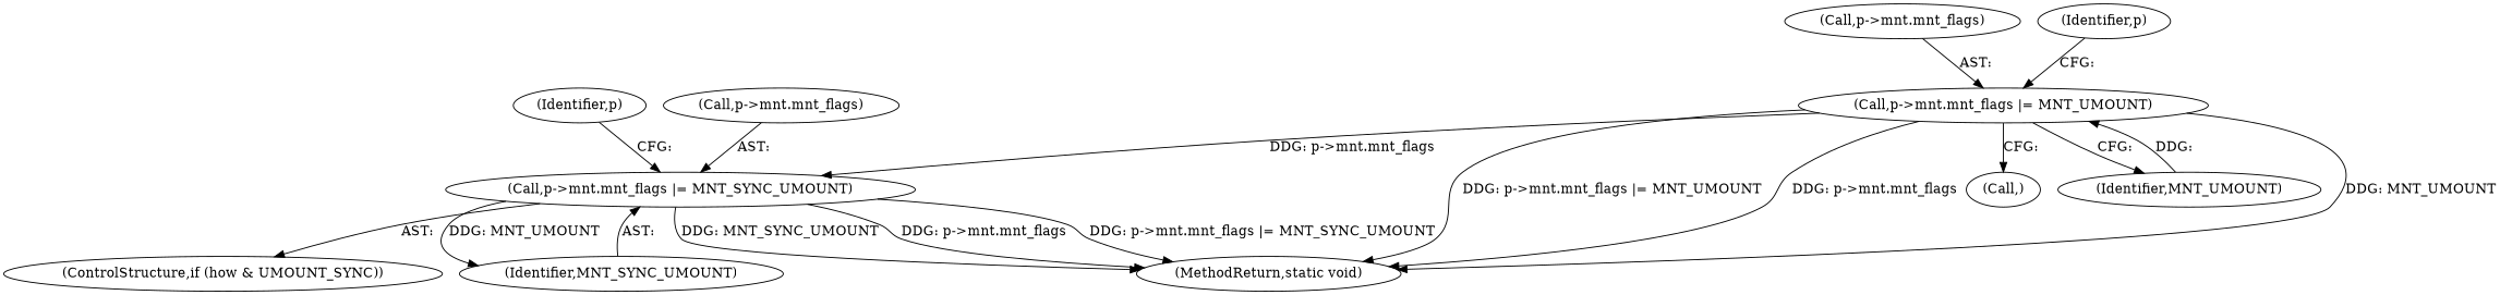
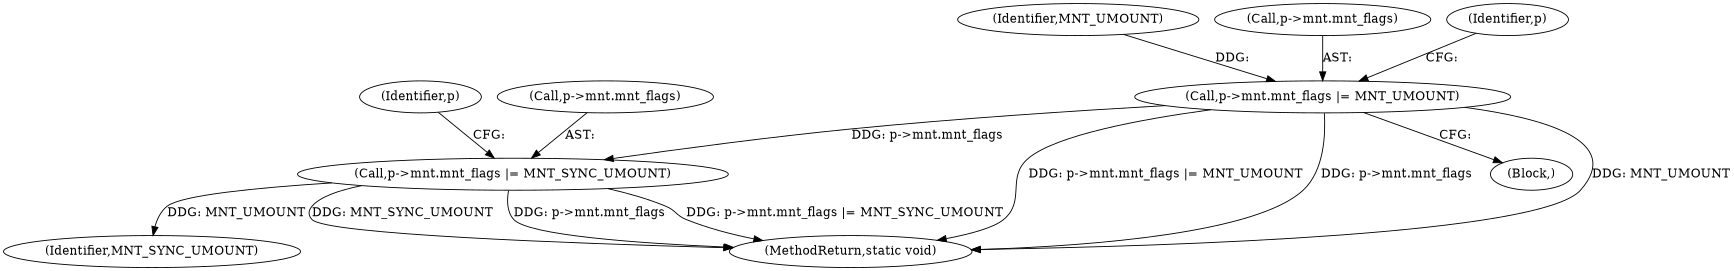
  digraph {
    n1 [label="(Call,p->mnt.mnt_flags |= MNT_UMOUNT)"]
    n2 [label="(Call,p->mnt.mnt_flags |= MNT_SYNC_UMOUNT)"]
    n3 [label="(MethodReturn,static void)"]
-   n4 [label="(Call,)"]
+   n4 [label="(Block,)"]
    n5 [label="(Identifier,MNT_UMOUNT)"]
-   n6 [label="(ControlStructure,if (how & UMOUNT_SYNC))"]
    n7 [label="(Identifier,MNT_SYNC_UMOUNT)"]
    n8 [label="(Identifier,p)"]
    n9 [label="(Call,p->mnt.mnt_flags)"]
    n10 [label="(Call,p->mnt.mnt_flags)"]
    n11 [label="(Identifier,p)"]
    n1 -> n2 [label="DDG: p->mnt.mnt_flags"]
    n1 -> n3 [label="DDG: MNT_UMOUNT"]
    n1 -> n3 [label="DDG: p->mnt.mnt_flags |= MNT_UMOUNT"]
    n1 -> n3 [label="DDG: p->mnt.mnt_flags"]
    n1 -> n4 [label="CFG: "]
-   n1 -> n5 [label="CFG: "]
    n2 -> n3 [label="DDG: MNT_SYNC_UMOUNT"]
    n2 -> n3 [label="DDG: p->mnt.mnt_flags"]
    n2 -> n3 [label="DDG: p->mnt.mnt_flags |= MNT_SYNC_UMOUNT"]
-   n2 -> n6 [label="AST: "]
    n2 -> n7 [label="DDG: MNT_UMOUNT"]
    n5 -> n1 [label="DDG: "]
-   n7 -> n2 [label="AST: "]
    n8 -> n2 [label="CFG: "]
    n9 -> n1 [label="AST: "]
    n10 -> n2 [label="AST: "]
    n11 -> n1 [label="CFG: "]
  }
